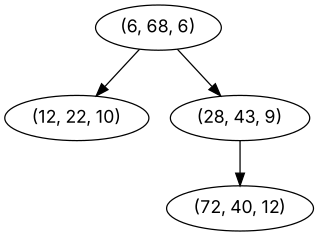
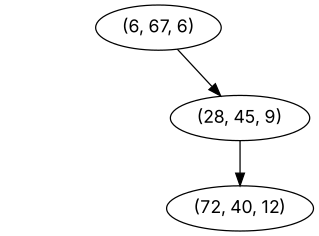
  digraph {
    fontname=Inter
    node [fontname=Inter]
    edge [fontname=Inter]
-   "(6, 67, 6)" [label="(6, 68, 6)"]
-   "(12, 22, 10)"
-   "(28, 43, 9)"
+   "(6, 67, 6)"
+   "(28, 43, 9)" [label="(28, 45, 9)"]
    n4 [label="(72, 40, 12)"]
-   "(6, 67, 6)" -> "(12, 22, 10)"
    "(6, 67, 6)" -> "(28, 43, 9)"
    "(28, 43, 9)" -> n4
  }
